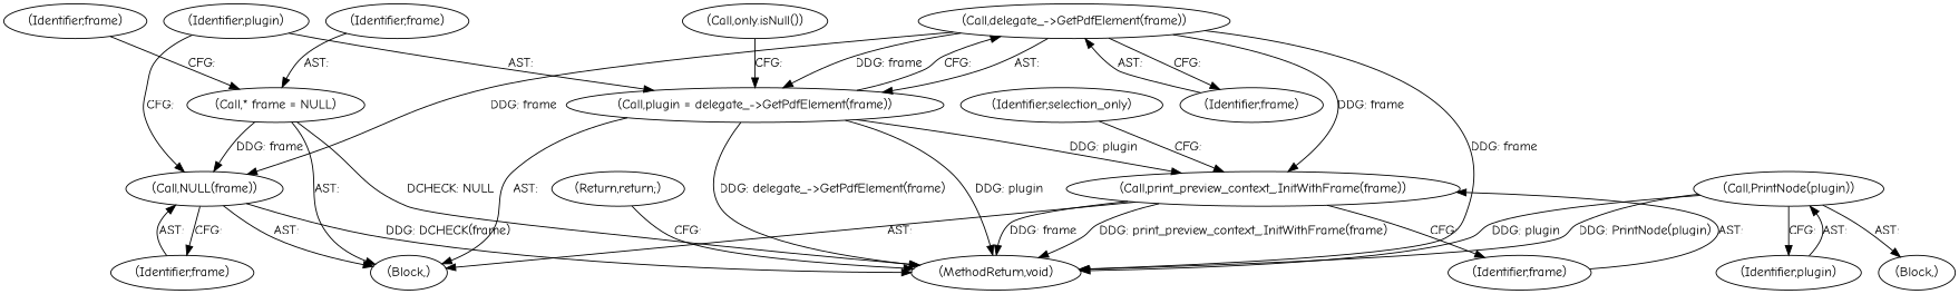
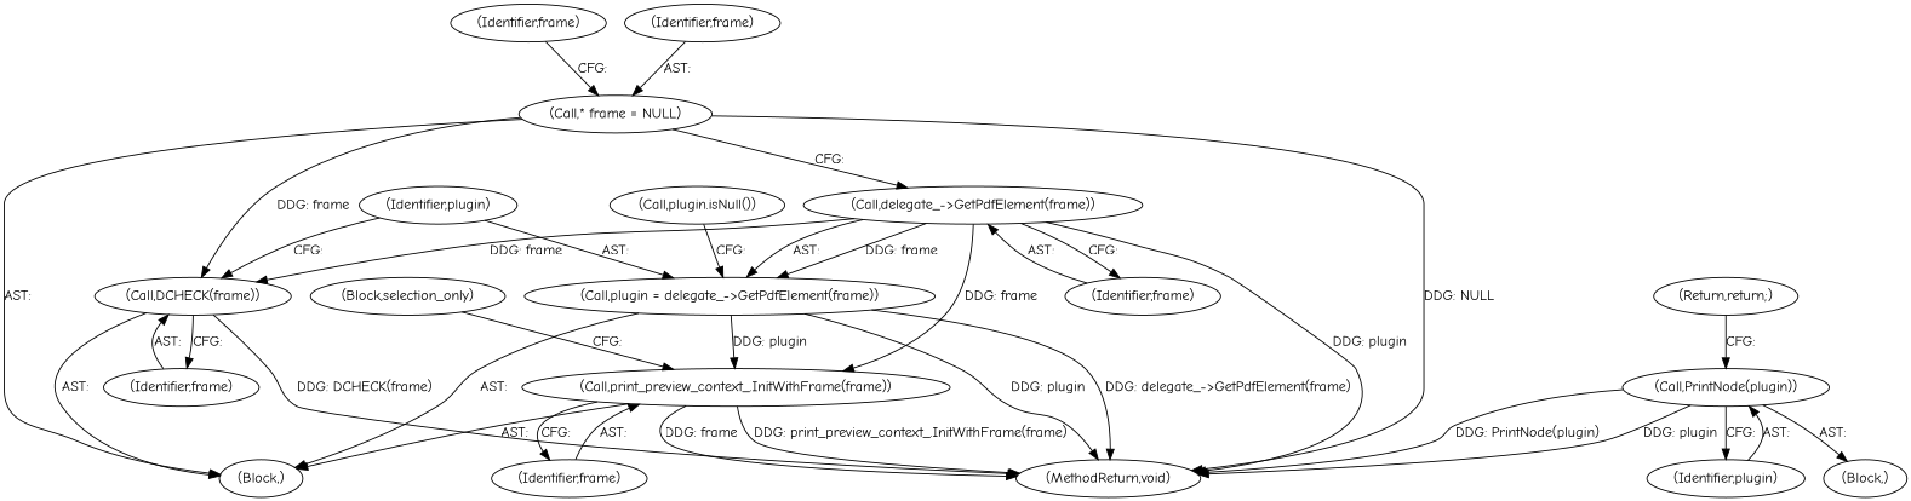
  digraph {
    fontname="Comic Neue"
    node [fontname="Comic Neue"]
    edge [fontname="Comic Neue"]
    n1 [label="(Call,* frame = NULL)"]
-   n2 [label="(Call,NULL(frame))"]
+   n2 [label="(Call,DCHECK(frame))"]
    n3 [label="(MethodReturn,void)"]
    n4 [label="(Block,)"]
    n5 [label="(Identifier,frame)"]
    n6 [label="(Call,delegate_->GetPdfElement(frame))"]
    n7 [label="(Call,plugin = delegate_->GetPdfElement(frame))"]
    n8 [label="(Call,print_preview_context_.InitWithFrame(frame))"]
    n9 [label="(Identifier,frame)"]
    n10 [label="(Identifier,frame)"]
    n11 [label="(Call,PrintNode(plugin))"]
    n12 [label="(Identifier,plugin)"]
    n13 [label="(Block,)"]
-   n14 [label="(Identifier,selection_only)"]
+   n14 [label="(Block,selection_only)"]
    n15 [label="(Identifier,plugin)"]
    n16 [label="(Identifier,frame)"]
    n17 [label="(Return,return;)"]
-   n18 [label="(Call,only.isNull())"]
+   n18 [label="(Call,plugin.isNull())"]
    n19 [label="(Identifier,frame)"]
    n1 -> n2 [label="DDG: frame"]
-   n1 -> n3 [label="DCHECK: NULL"]
+   n1 -> n3 [label="DDG: NULL"]
    n1 -> n4 [label="AST: "]
    n2 -> n3 [label="DDG: DCHECK(frame)"]
    n2 -> n4 [label="AST: "]
    n2 -> n5 [label="CFG: "]
    n5 -> n2 [label="AST: "]
    n6 -> n2 [label="DDG: frame"]
-   n6 -> n3 [label="DDG: frame"]
+   n6 -> n3 [label="DDG: plugin"]
    n6 -> n7 [label="AST: "]
    n6 -> n7 [label="DDG: frame"]
    n6 -> n8 [label="DDG: frame"]
    n6 -> n9 [label="CFG: "]
    n7 -> n3 [label="DDG: plugin"]
    n7 -> n3 [label="DDG: delegate_->GetPdfElement(frame)"]
    n7 -> n4 [label="AST: "]
-   n7 -> n6 [label="CFG: "]
+   n1 -> n6 [label="CFG: "]
    n7 -> n8 [label="DDG: plugin"]
    n8 -> n3 [label="DDG: print_preview_context_.InitWithFrame(frame)"]
    n8 -> n3 [label="DDG: frame"]
    n8 -> n4 [label="AST: "]
    n8 -> n10 [label="CFG: "]
    n9 -> n6 [label="AST: "]
    n10 -> n8 [label="AST: "]
    n11 -> n3 [label="DDG: plugin"]
    n11 -> n3 [label="DDG: PrintNode(plugin)"]
    n11 -> n12 [label="CFG: "]
    n11 -> n13 [label="AST: "]
    n12 -> n11 [label="AST: "]
    n14 -> n8 [label="CFG: "]
    n15 -> n2 [label="CFG: "]
    n15 -> n7 [label="AST: "]
    n16 -> n1 [label="CFG: "]
-   n17 -> n3 [label="CFG: "]
+   n17 -> n11 [label="CFG: "]
    n18 -> n7 [label="CFG: "]
    n19 -> n1 [label="AST: "]
  }
